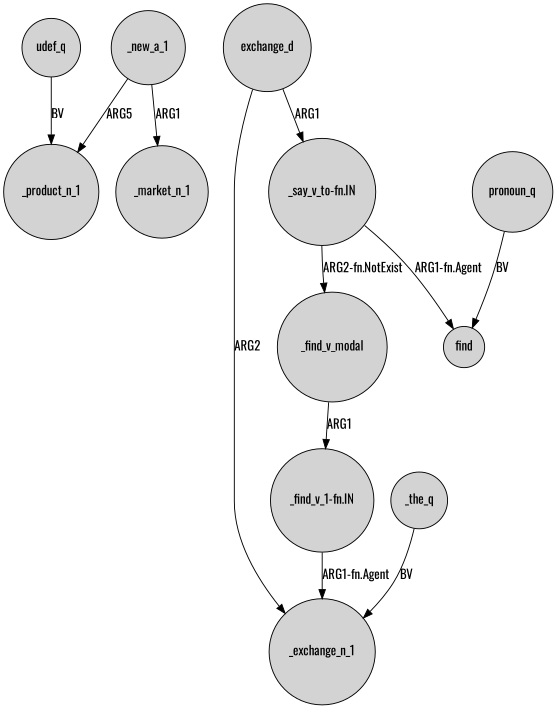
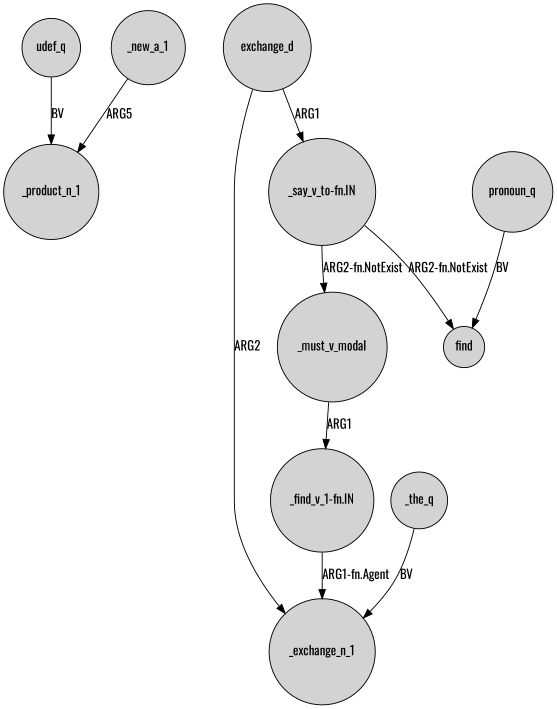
  digraph {
    fontname=Oswald
    node [fontname=Oswald shape=circle style=filled]
    edge [fontname=Oswald]
    udef_q
    _product_n_1
    "_find_v_1-fn.IN"
    _exchange_n_1
    "_say_v_to-fn.IN"
-   _must_v_modal [label=_find_v_modal]
+   _must_v_modal
    n7 [label=find]
    _new_a_1
-   _market_n_1
    n10 [label=exchange_d]
    _the_q
    pronoun_q
    udef_q -> _product_n_1 [label=BV]
    "_find_v_1-fn.IN" -> _exchange_n_1 [label="ARG1-fn.Agent"]
    "_say_v_to-fn.IN" -> _must_v_modal [label="ARG2-fn.NotExist"]
-   "_say_v_to-fn.IN" -> n7 [label="ARG1-fn.Agent"]
+   "_say_v_to-fn.IN" -> n7 [label="ARG2-fn.NotExist"]
    _must_v_modal -> "_find_v_1-fn.IN" [label=ARG1]
    _new_a_1 -> _product_n_1 [label=ARG5]
-   _new_a_1 -> _market_n_1 [label=ARG1]
    n10 -> _exchange_n_1 [label=ARG2]
    n10 -> "_say_v_to-fn.IN" [label=ARG1]
    _the_q -> _exchange_n_1 [label=BV]
    pronoun_q -> n7 [label=BV]
  }
